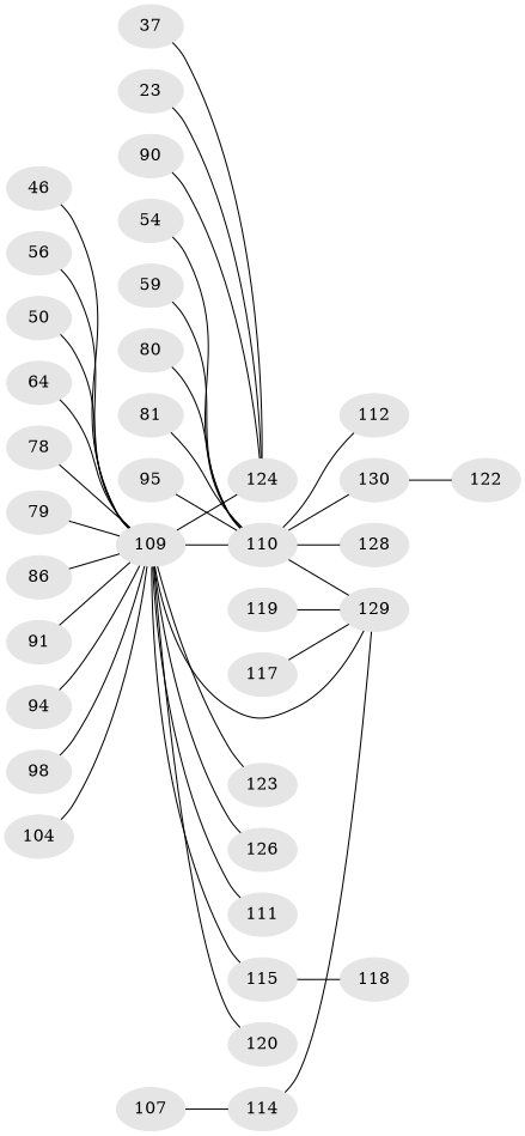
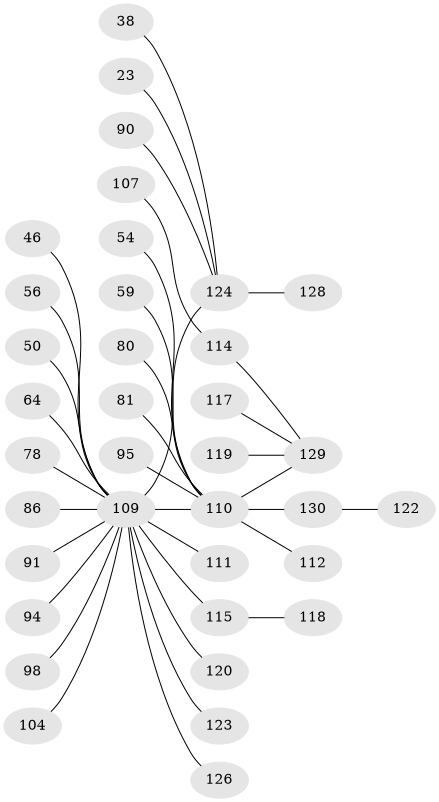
  graph {
    rankdir=LR
    node [color=gray90 style=filled]
    124 [super="+31+47"]
    128 [super="+67"]
-   38 [label=37]
+   38
    109 [super="+106+108+65+43"]
    110 [super="+55+62+105+12+34+37+44+48"]
    111
    115
    120
    123 [super="+18"]
    126 [super="+121"]
    129 [super="+57+27+82+125+39+89+97+84+103+127"]
    46
    112
    130
    54
    56
    n17 [label=50]
    59
    64 [super="+53"]
    78 [super="+50"]
-   79 [super="+69"]
    80
    81
    n24 [label=23]
    86
    90 [super="+66"]
    91
    n28 [label=94 super="+25+71+42+92"]
    95
    98
    104
    107
    114
    118
    122
    117
    119
-   110 -- 128
+   124 -- 128
    38 -- 124
    109 -- 124 [weight=9]
    109 -- 110 [weight=8]
    109 -- 111
    109 -- 115
    109 -- 120
    109 -- 123
    109 -- 126
-   109 -- 129 [weight=2]
    110 -- 129 [weight=5]
    110 -- 112
    110 -- 130
    115 -- 118
    46 -- 109
    130 -- 122
    54 -- 110
    56 -- 109
    n17 -- 109
    59 -- 110
    64 -- 109
    78 -- 109
-   79 -- 109
    80 -- 110
    81 -- 110
    n24 -- 124
    86 -- 109
    90 -- 124
    91 -- 109
    n28 -- 109 [weight=2]
    95 -- 110
    98 -- 109
    104 -- 109
    107 -- 114
    114 -- 129
    117 -- 129
    119 -- 129
  }
